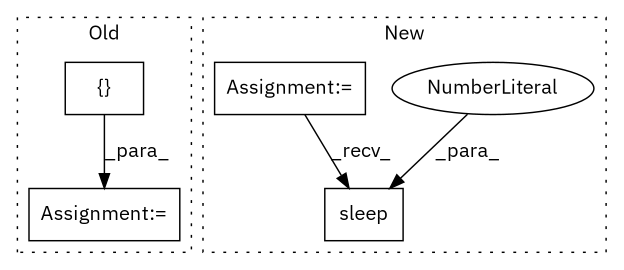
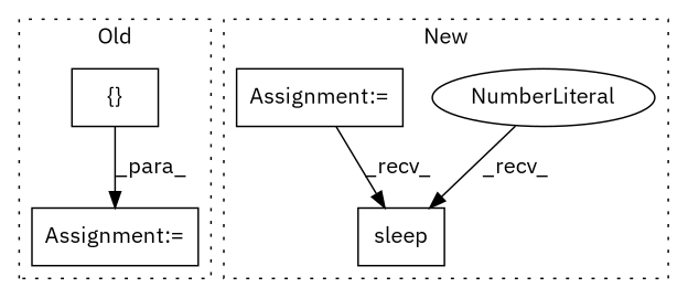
  digraph {
    fontname="IBM Plex Sans"
    node [a=7 l=1 shape=box fontname="IBM Plex Sans"]
    edge [fontname="IBM Plex Sans"]
    n1 [a=4 l=2 label="{}" s=16215]
    n2 [label="Assignment:=" s=16201]
    n3 [a=32 l="6,1" label=sleep s="16091,16098"]
    n4 [a=34 label=NumberLiteral s=16097 shape=ellipse]
    n5 [l=4 label="Assignment:=" s=15814]
    subgraph cluster_1 {
      label=Old
      style=dotted
      n1
      n2
    }
    subgraph cluster_2 {
      label=New
      style=dotted
      n3
      n4
      n5
    }
    n1 -> n2 [label=_para_]
-   n4 -> n3 [label=_para_]
+   n4 -> n3 [label=_recv_]
    n5 -> n3 [label=_recv_]
  }
